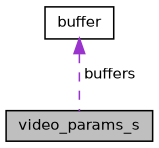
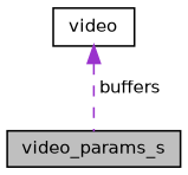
  digraph {
    node [color=black fontname=Helvetica fontsize=10 shape=record style=filled]
    n1 [fillcolor=grey75 fontcolor=black height=0.2 label=video_params_s width=0.4]
-   n2 [fillcolor=white height=0.2 label=buffer width=0.4]
+   n2 [fillcolor=white height=0.2 label=video width=0.4]
    n2 -> n1 [color=darkorchid3 dir=back fontname=Helvetica fontsize=10 label=" buffers" labelfontname=Helvetica labelfontsize=10 style=dashed]
  }
